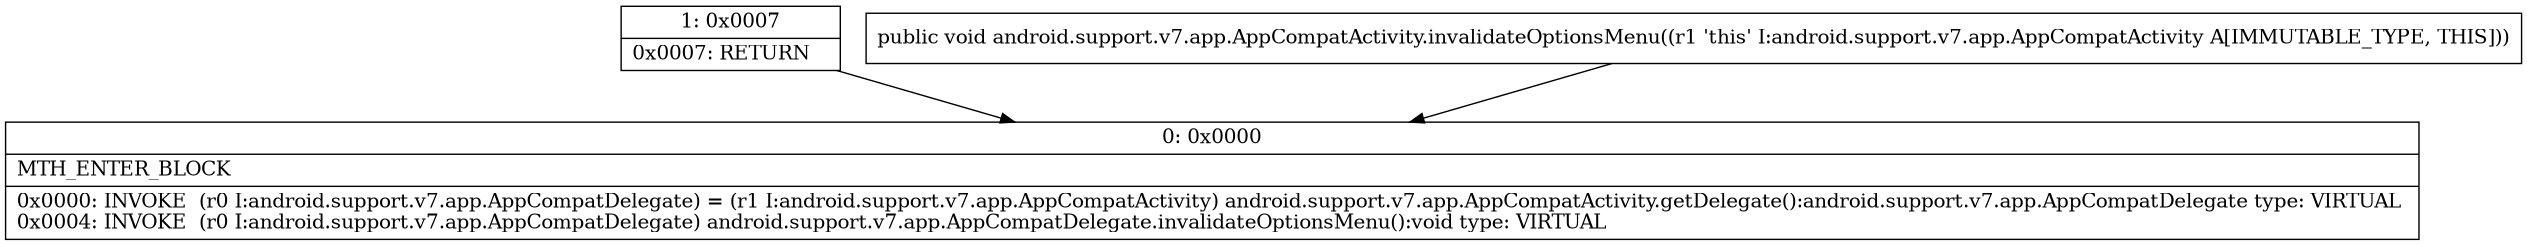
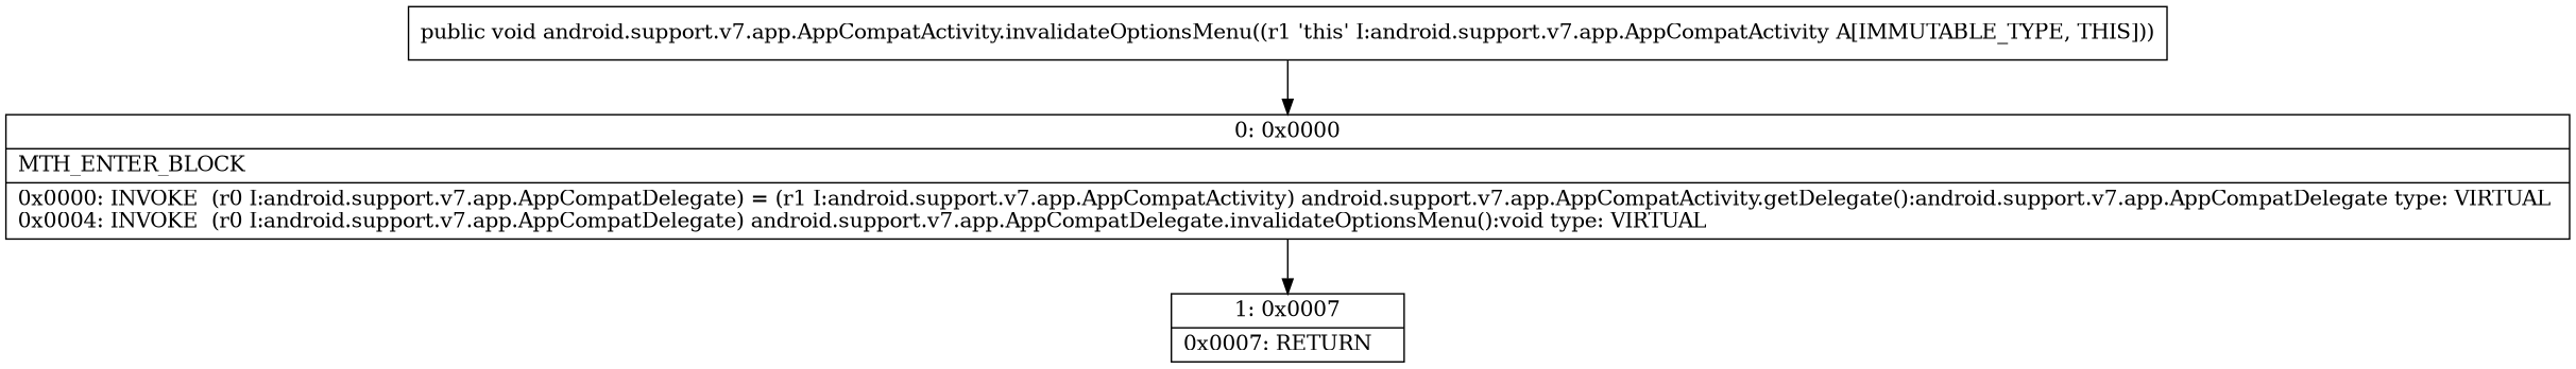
  digraph {
    node [shape=record]
    n1 [label="{0\:\ 0x0000|MTH_ENTER_BLOCK\l|0x0000: INVOKE  (r0 I:android.support.v7.app.AppCompatDelegate) = (r1 I:android.support.v7.app.AppCompatActivity) android.support.v7.app.AppCompatActivity.getDelegate():android.support.v7.app.AppCompatDelegate type: VIRTUAL \l0x0004: INVOKE  (r0 I:android.support.v7.app.AppCompatDelegate) android.support.v7.app.AppCompatDelegate.invalidateOptionsMenu():void type: VIRTUAL \l}"]
    n2 [label="{1\:\ 0x0007|0x0007: RETURN   \l}"]
    n3 [label="{public void android.support.v7.app.AppCompatActivity.invalidateOptionsMenu((r1 'this' I:android.support.v7.app.AppCompatActivity A[IMMUTABLE_TYPE, THIS])) }"]
-   n2 -> n1
+   n1 -> n2
    n3 -> n1
  }
